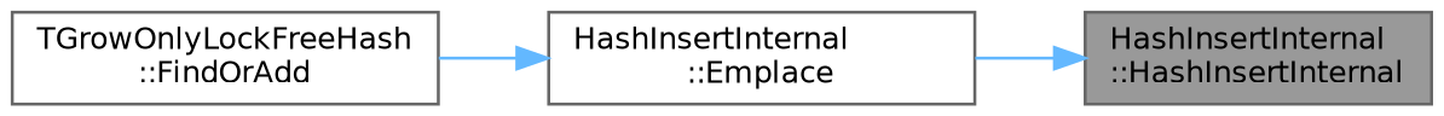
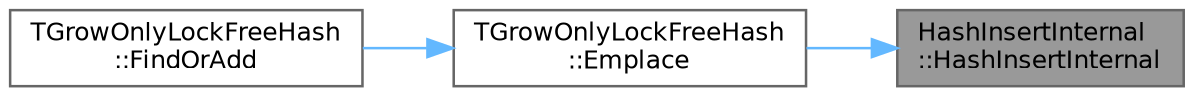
  digraph {
    rankdir=RL
    node [color=grey40 fillcolor=white fontname=Helvetica fontsize=10 shape=box style=filled]
    edge [color=steelblue1 dir=back fontname=Helvetica fontsize=10 labelfontname=Helvetica labelfontsize=10 style=solid]
    n1 [color=gray40 fillcolor=grey60 fontcolor=black height=0.2 label="HashInsertInternal\l::HashInsertInternal" width=0.4]
-   n2 [height=0.2 label="HashInsertInternal\l::Emplace" width=0.4]
+   n2 [height=0.2 label="TGrowOnlyLockFreeHash\l::Emplace" width=0.4]
    n3 [height=0.2 label="TGrowOnlyLockFreeHash\l::FindOrAdd" width=0.4]
    n1 -> n2
    n2 -> n3
  }
